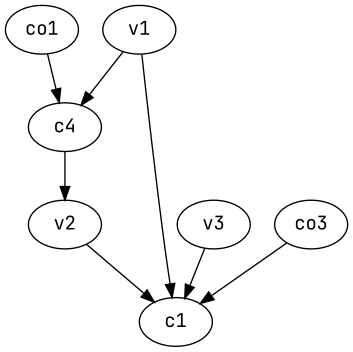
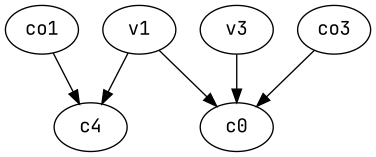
  strict digraph {
    fontname="JetBrains Mono"
    node [fontname="JetBrains Mono"]
    edge [fontname="JetBrains Mono" weight=1]
    n1 [label=c4]
-   v2
-   c1
+   c1 [label=c0]
    v1
    v3
    co1
    n7 [label=co3]
-   n1 -> v2
-   v2 -> c1
    v1 -> n1
    v1 -> c1
    v3 -> c1
    co1 -> n1
    n7 -> c1
  }
